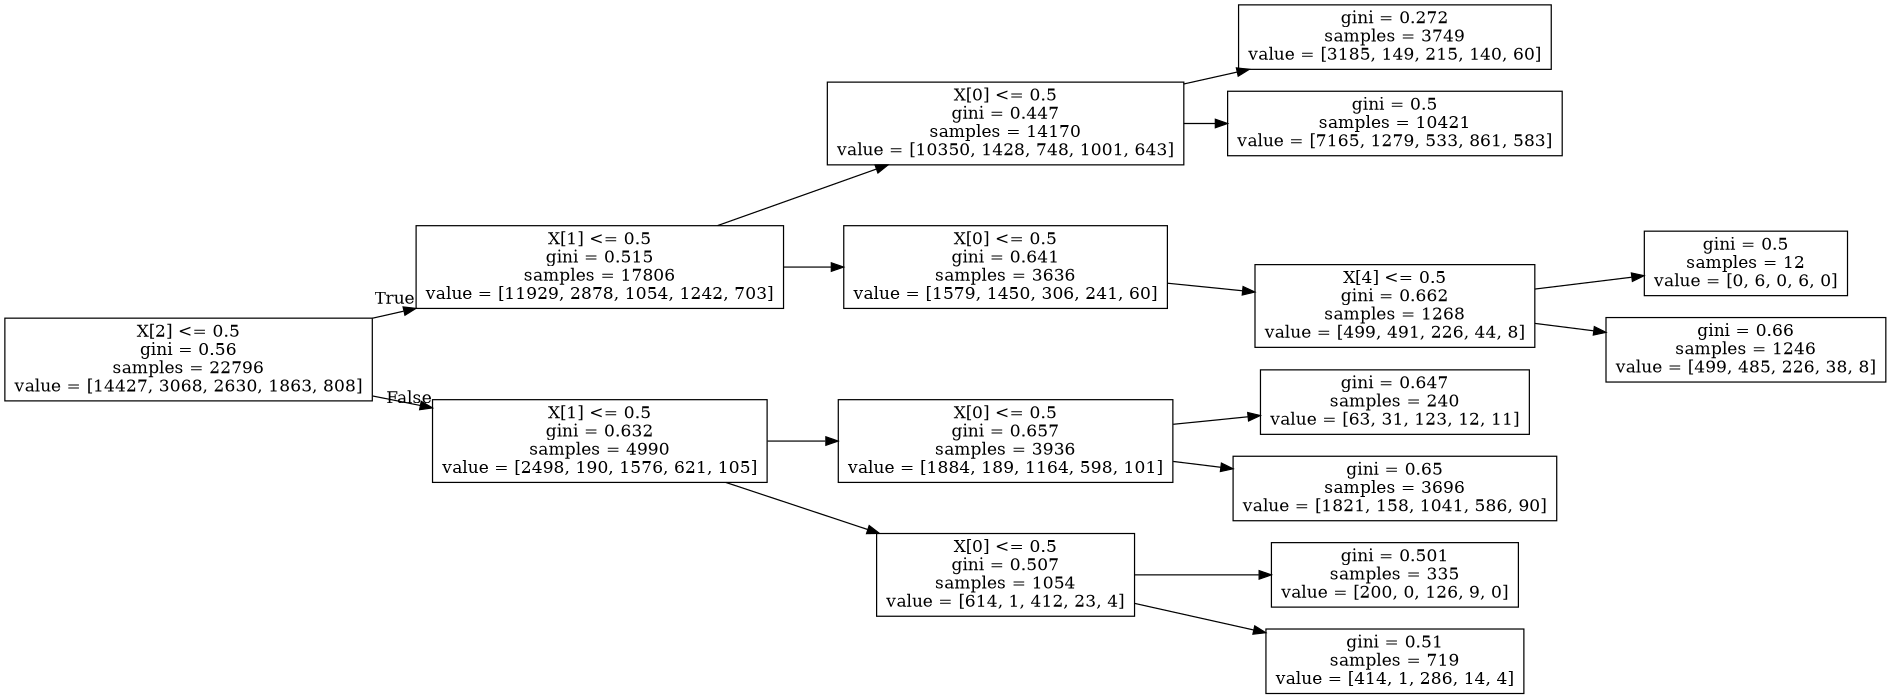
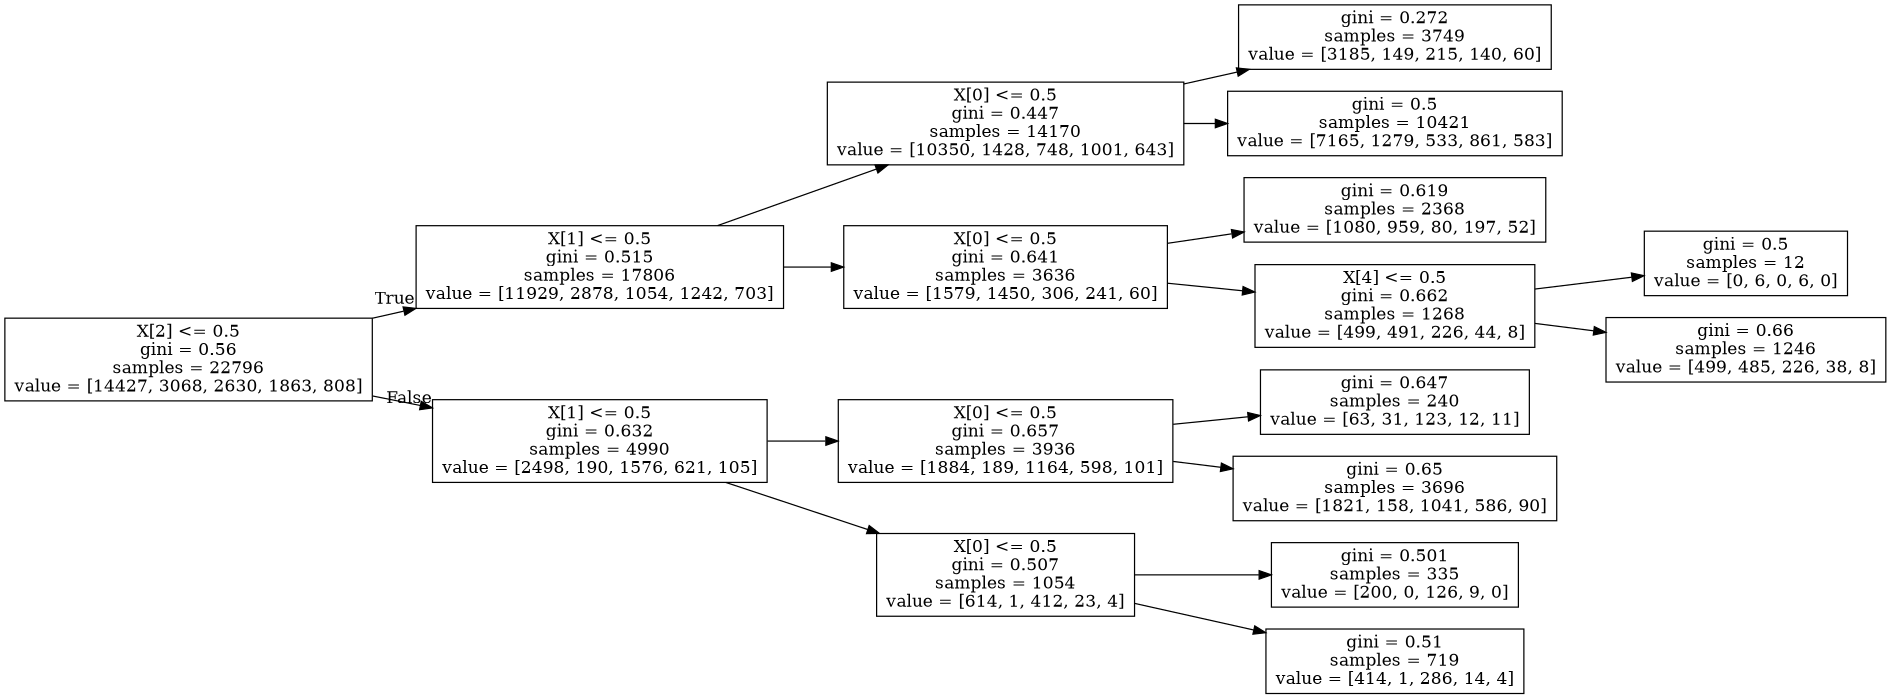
  digraph {
    rankdir=LR
    node [shape=box]
    n1 [label="X[2] <= 0.5\ngini = 0.56\nsamples = 22796\nvalue = [14427, 3068, 2630, 1863, 808]"]
    n2 [label="X[1] <= 0.5\ngini = 0.515\nsamples = 17806\nvalue = [11929, 2878, 1054, 1242, 703]"]
    n3 [label="X[1] <= 0.5\ngini = 0.632\nsamples = 4990\nvalue = [2498, 190, 1576, 621, 105]"]
    n4 [label="X[0] <= 0.5\ngini = 0.447\nsamples = 14170\nvalue = [10350, 1428, 748, 1001, 643]"]
    n5 [label="X[0] <= 0.5\ngini = 0.641\nsamples = 3636\nvalue = [1579, 1450, 306, 241, 60]"]
    n6 [label="X[0] <= 0.5\ngini = 0.657\nsamples = 3936\nvalue = [1884, 189, 1164, 598, 101]"]
    n7 [label="X[0] <= 0.5\ngini = 0.507\nsamples = 1054\nvalue = [614, 1, 412, 23, 4]"]
    n8 [label="gini = 0.272\nsamples = 3749\nvalue = [3185, 149, 215, 140, 60]"]
    n9 [label="gini = 0.5\nsamples = 10421\nvalue = [7165, 1279, 533, 861, 583]"]
+   n10 [label="gini = 0.619\nsamples = 2368\nvalue = [1080, 959, 80, 197, 52]"]
    n11 [label="X[4] <= 0.5\ngini = 0.662\nsamples = 1268\nvalue = [499, 491, 226, 44, 8]"]
    n12 [label="gini = 0.5\nsamples = 12\nvalue = [0, 6, 0, 6, 0]"]
    n13 [label="gini = 0.66\nsamples = 1246\nvalue = [499, 485, 226, 38, 8]"]
    n14 [label="gini = 0.647\nsamples = 240\nvalue = [63, 31, 123, 12, 11]"]
    n15 [label="gini = 0.65\nsamples = 3696\nvalue = [1821, 158, 1041, 586, 90]"]
    n16 [label="gini = 0.501\nsamples = 335\nvalue = [200, 0, 126, 9, 0]"]
    n17 [label="gini = 0.51\nsamples = 719\nvalue = [414, 1, 286, 14, 4]"]
    n1 -> n2 [headlabel=True labelangle=45 labeldistance=2.5]
    n1 -> n3 [headlabel=False labelangle=-45 labeldistance=2.5]
    n2 -> n4
    n2 -> n5
    n3 -> n6
    n3 -> n7
    n4 -> n8
    n4 -> n9
+   n5 -> n10
    n5 -> n11
    n6 -> n14
    n6 -> n15
    n7 -> n16
    n7 -> n17
    n11 -> n12
    n11 -> n13
  }
